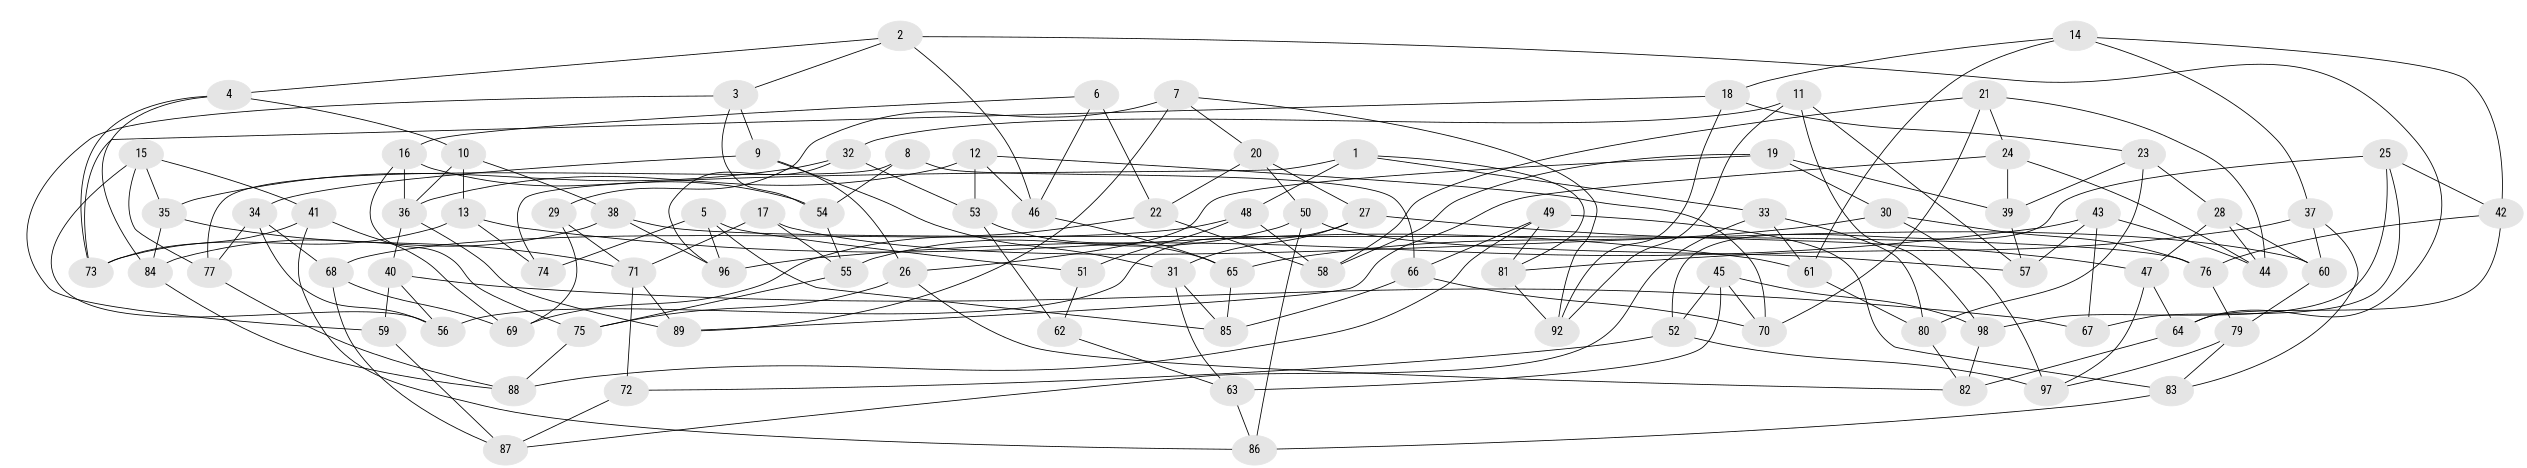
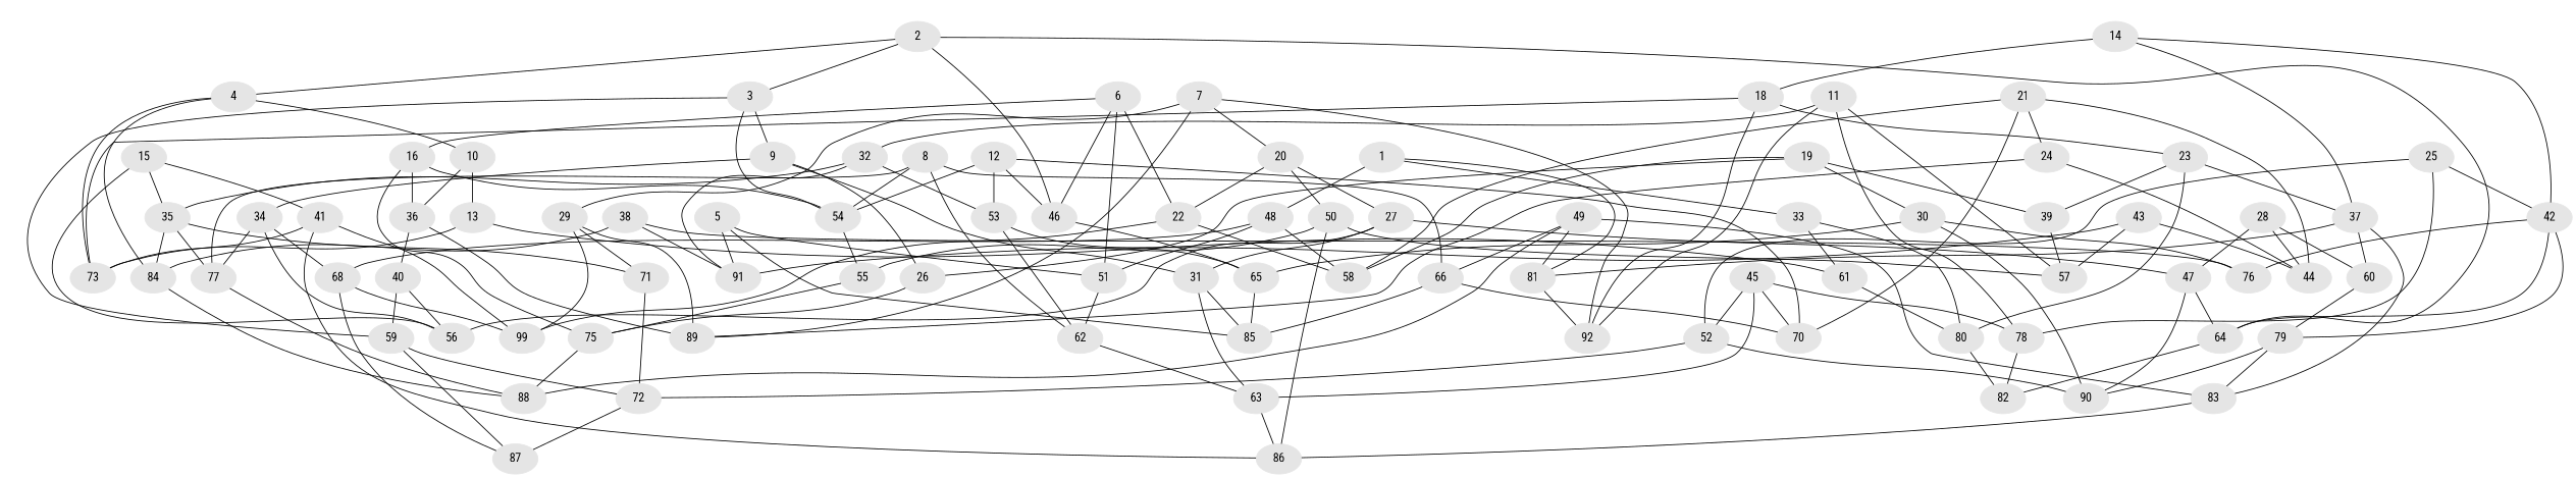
  graph {
    fontname="Roboto Condensed"
    node [color=gray90 fontname="Roboto Condensed" style=filled]
    edge [fontname="Roboto Condensed"]
    1
    33
    48
-   74
    81
    61
    80
    87
    51
    58
    68
    92
    2
    3
    4
    46
    64
    9
    59
    54
    10
    73
    84
    65
    82
    26
    31
    34
    72
    13
    36
    38
    88
    5
    85
-   91 [label=96]
+   91
    62
    6
    16
    22
    75
-   69
+   69 [label=99]
    7
    20
    29
    89
    27
    50
    71
    8
    66
    77
    55
    63
    70
    56
    40
    76
    11
    32
    57
-   78 [label=98]
+   78
    53
    35
    12
    14
    18
    37
    42
    23
    60
    83
    15
    41
    86
-   17
    79
    39
    28
    19
    30
-   90 [label=97]
+   90
    47
    21
    24
    44
    25
-   67
    52
    43
    45
    49
    1 -- 33
    1 -- 48
-   1 -- 74
    1 -- 81
    33 -- 61
    33 -- 80
-   33 -- 87
    48 -- 51
    48 -- 58
    48 -- 68
    81 -- 92
    61 -- 80
    80 -- 82
    51 -- 62
    68 -- 87
    68 -- 69
    2 -- 3
    2 -- 4
    2 -- 46
    2 -- 64
    3 -- 9
    3 -- 59
    3 -- 54
    4 -- 10
    4 -- 73
    4 -- 84
    46 -- 65
    64 -- 82
    9 -- 26
    9 -- 31
    9 -- 34
    59 -- 87
+   59 -- 72
    54 -- 55
    10 -- 13
    10 -- 36
-   10 -- 38
    84 -- 88
    65 -- 85
-   26 -- 82
    26 -- 75
    31 -- 85
    31 -- 63
    34 -- 68
    34 -- 77
    34 -- 56
    72 -- 87
-   13 -- 74
    13 -- 61
    13 -- 73
    36 -- 89
    36 -- 40
    38 -- 84
    38 -- 91
    38 -- 76
-   5 -- 74
    5 -- 51
    5 -- 85
    5 -- 91
    62 -- 63
+   6 -- 51
    6 -- 46
    6 -- 16
    6 -- 22
    16 -- 54
    16 -- 36
    16 -- 75
    22 -- 58
    22 -- 69
    75 -- 88
    7 -- 92
    7 -- 20
    7 -- 29
    7 -- 89
    20 -- 22
    20 -- 27
    20 -- 50
    29 -- 69
-   71 -- 89
+   29 -- 89
    29 -- 71
    27 -- 31
    27 -- 56
    27 -- 47
    50 -- 55
    50 -- 57
    50 -- 86
    71 -- 72
    8 -- 54
+   8 -- 62
    8 -- 66
    8 -- 77
    66 -- 85
    66 -- 70
    77 -- 88
    55 -- 75
    63 -- 86
    40 -- 59
    40 -- 56
-   40 -- 67
-   76 -- 79
+   42 -- 79
    11 -- 92
    11 -- 32
    11 -- 57
    11 -- 78
    32 -- 91
    32 -- 53
    32 -- 35
    78 -- 82
    53 -- 65
    53 -- 62
    35 -- 84
    35 -- 71
    12 -- 46
-   12 -- 36
+   12 -- 54
    12 -- 70
    12 -- 53
-   14 -- 61
    14 -- 18
    14 -- 37
    14 -- 42
    18 -- 92
    18 -- 73
    18 -- 23
    37 -- 81
    37 -- 60
    37 -- 83
    42 -- 64
    42 -- 76
    23 -- 80
    23 -- 39
-   23 -- 28
+   23 -- 37
    60 -- 79
    83 -- 86
-   15 -- 77
+   35 -- 77
    15 -- 56
    15 -- 35
    15 -- 41
    41 -- 73
    41 -- 69
    41 -- 86
-   17 -- 71
-   17 -- 55
-   17 -- 60
    79 -- 83
    79 -- 90
    39 -- 57
    28 -- 60
    28 -- 47
    28 -- 44
    19 -- 58
    19 -- 26
    19 -- 39
    19 -- 30
    30 -- 65
    30 -- 76
    30 -- 90
    47 -- 64
    47 -- 90
    21 -- 58
    21 -- 70
    21 -- 24
    21 -- 44
    24 -- 89
-   24 -- 39
    24 -- 44
    25 -- 78
    25 -- 42
-   25 -- 67
    25 -- 52
    52 -- 72
    52 -- 90
    43 -- 91
    43 -- 57
    43 -- 44
-   43 -- 67
    45 -- 63
    45 -- 70
    45 -- 78
    45 -- 52
    49 -- 81
    49 -- 88
    49 -- 66
    49 -- 83
  }
